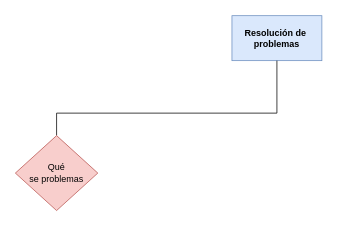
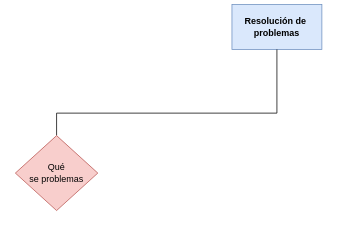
  <mxCell id="0" />
  <mxCell id="1" parent="0" />
- <mxCell id="2" value="&lt;b&gt;Resolución de&amp;nbsp;&lt;br&gt;problemas&lt;/b&gt;" style="rounded=0;whiteSpace=wrap;html=1;fillColor=#dae8fc;strokeColor=#6c8ebf;" vertex="1" parent="1"><mxGeometry x="309" y="20" width="120" height="60" as="geometry" /></mxCell>
+ <mxCell id="2" value="&lt;b&gt;Resolución de&amp;nbsp;&lt;br&gt;problemas&lt;/b&gt;" style="rounded=0;whiteSpace=wrap;html=1;fillColor=#dae8fc;strokeColor=#6c8ebf;" vertex="1" parent="1"><mxGeometry x="309" y="5" width="120" height="60" as="geometry" /></mxCell>
  <mxCell id="3" value="" style="endArrow=none;html=1;rounded=0;entryX=0.5;entryY=1;entryDx=0;entryDy=0;exitX=0.5;exitY=0;exitDx=0;exitDy=0;" edge="1" parent="1" target="2"><mxGeometry width="50" height="50" relative="1" as="geometry"><mxPoint x="75" y="180" as="sourcePoint" /><mxPoint x="365" y="260" as="targetPoint" /><Array as="points"><mxPoint x="75" y="150" /><mxPoint x="369" y="150" /></Array></mxGeometry></mxCell>
  <mxCell id="4" value="Qué&lt;br&gt;se problemas" style="rhombus;whiteSpace=wrap;html=1;fillColor=#f8cecc;strokeColor=#b85450;" vertex="1" parent="1"><mxGeometry x="20" y="180" width="110" height="100" as="geometry" /></mxCell>
